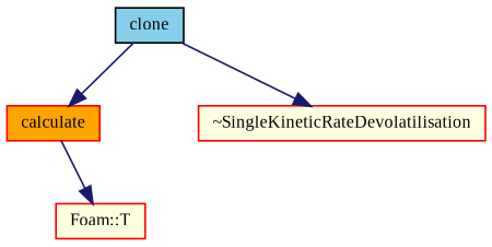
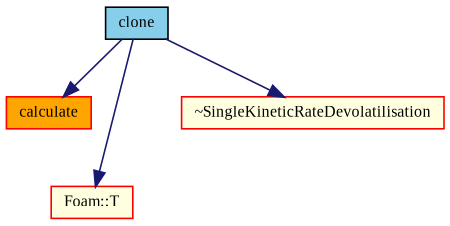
  digraph {
    fontname="Liberation Serif"
    rankdir=TB
    node [color=red fillcolor=lightyellow fontname="Liberation Serif" fontsize=10 shape=record style=filled]
    edge [color=midnightblue fontname="Liberation Serif" fontsize=10 labelfontname=FreeSans labelfontsize=10 style=solid]
    n1 [color=black fillcolor=skyblue fontcolor=black height=0.2 label=clone width=0.4]
    n2 [fillcolor=orange height=0.2 label=calculate width=0.4]
    n3 [height=0.2 label="Foam::T" width=0.4]
    n4 [height=0.2 label="~SingleKineticRateDevolatilisation" width=0.4]
    n1 -> n2
-   n2 -> n3
+   n1 -> n3
    n1 -> n4
  }
